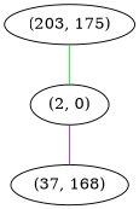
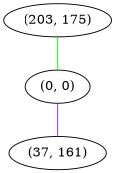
  graph {
    "(203, 175)"
-   "(0, 0)" [label="(2, 0)"]
-   "(37, 168)"
+   "(0, 0)"
+   "(37, 168)" [label="(37, 161)"]
    "(203, 175)" -- "(0, 0)" [color=green weight=2]
    "(0, 0)" -- "(37, 168)" [color=purple weight=4]
  }
